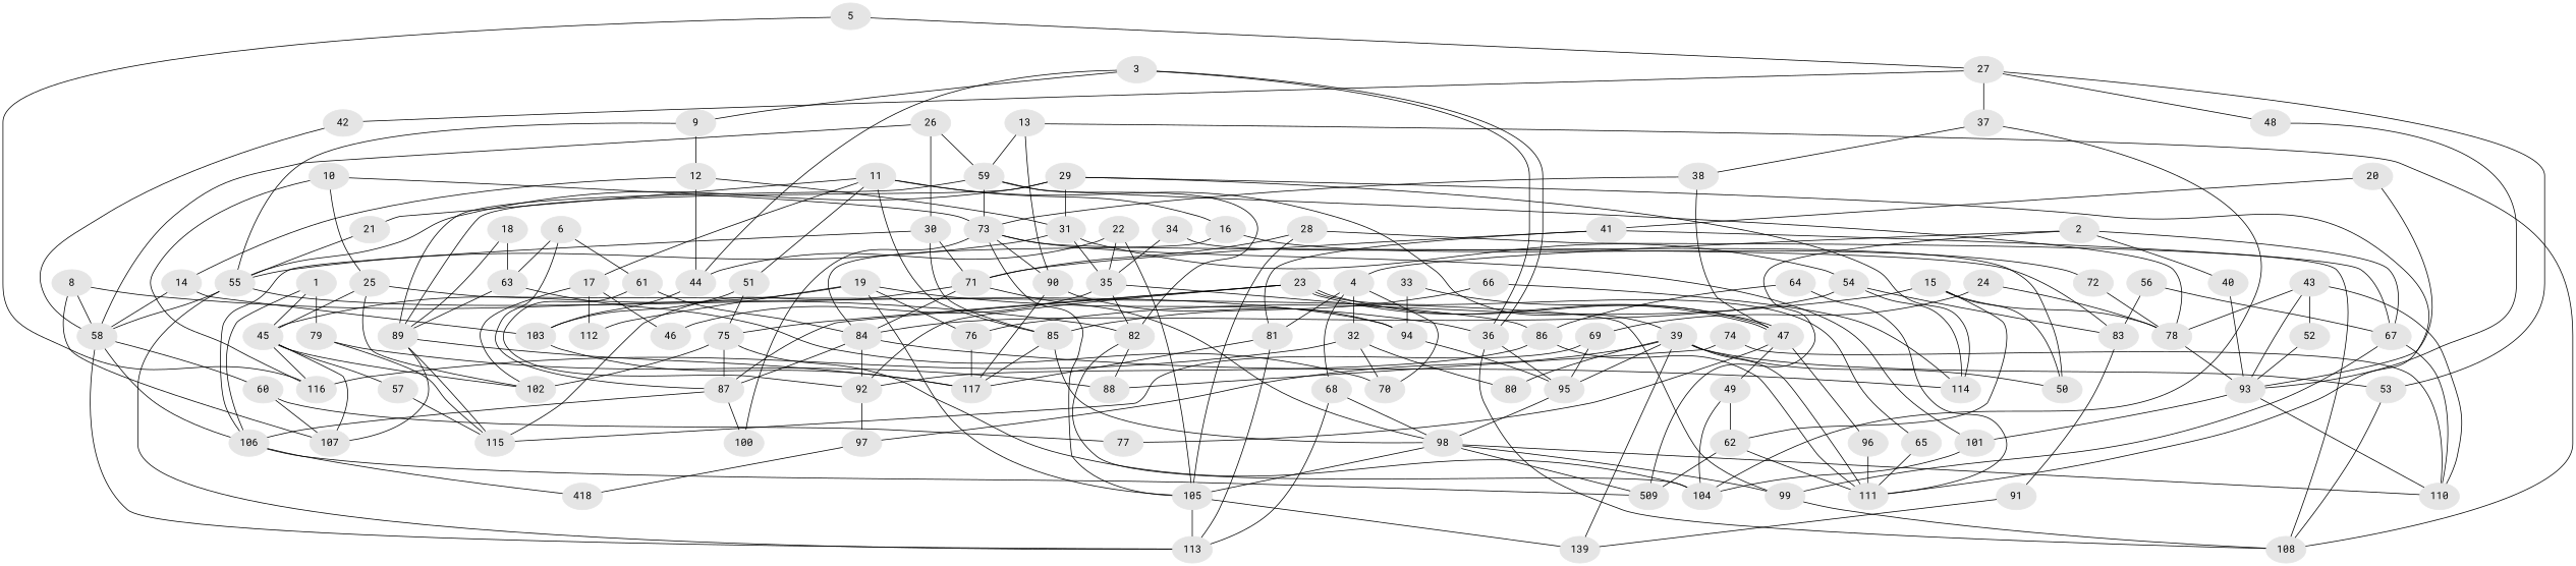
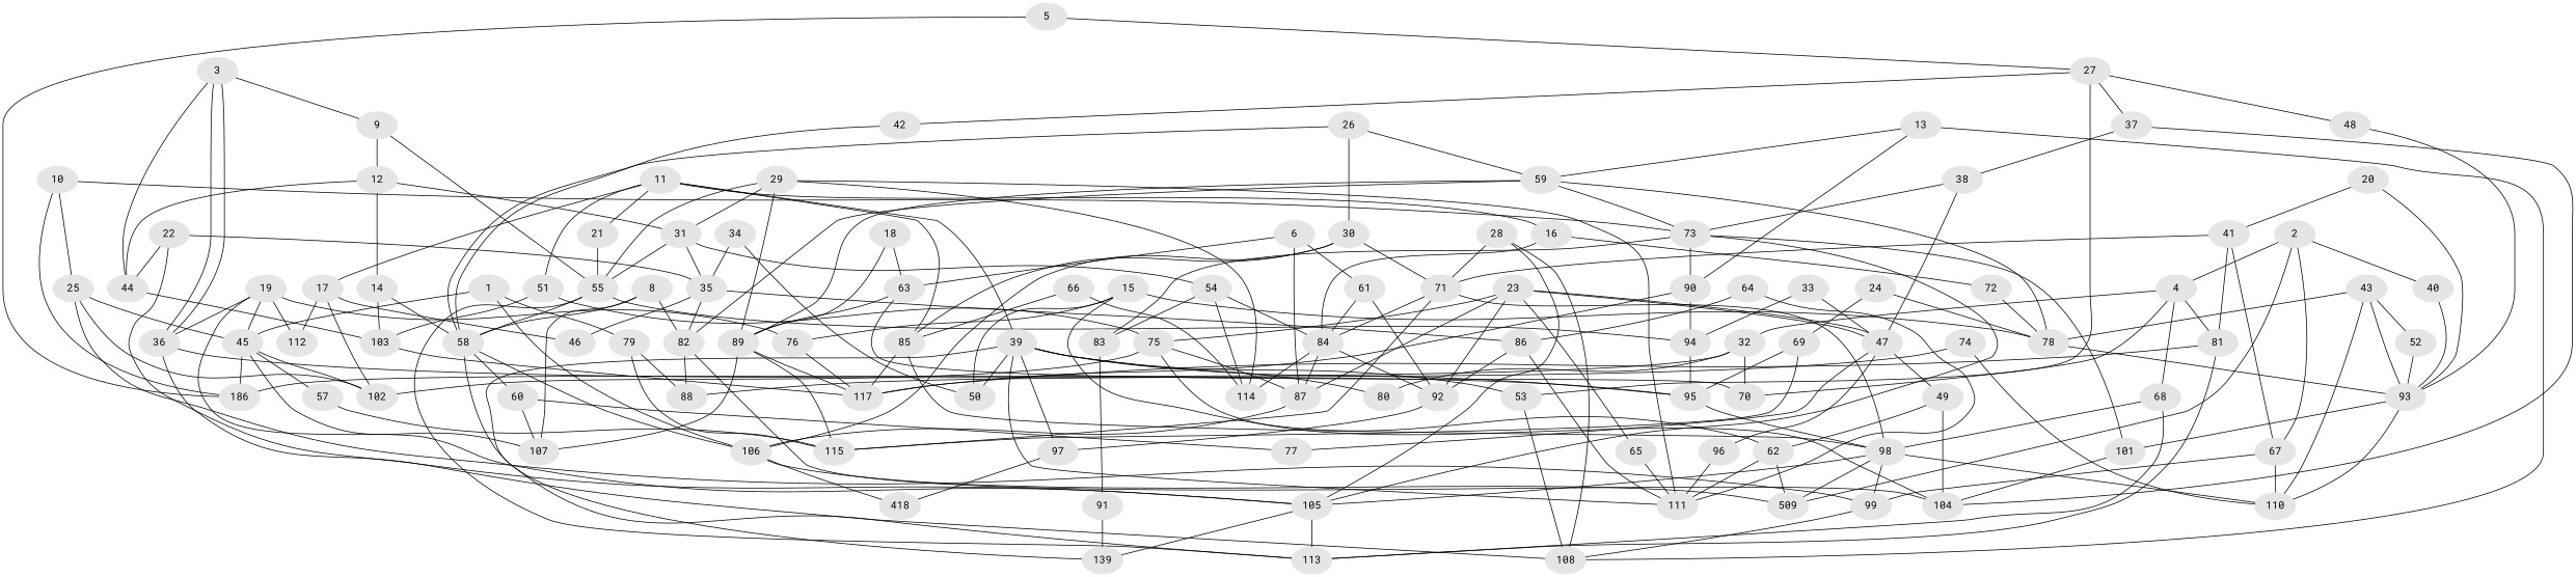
  graph {
    fontname="Roboto Mono"
    node [color=gray90 fontname="Roboto Mono" style=filled]
    edge [fontname="Roboto Mono"]
    1
    45
    79
    106
-   116
+   116 [label=186]
    107
    102
    57
    115
    88
    n11 [label=509]
    n12 [label=418]
    2
    4
    40
    67
    32
    68
    70
    81
    93
    99
    110
    3
    9
    36
    44
    12
    55
    108
    95
    103
    80
    113
    98
    117
    5
    27
    37
    42
    48
    53
    6
    61
    63
    87
    84
    92
    89
-   100
    85
    8
    58
    82
    60
    104
    14
    31
    94
    10
    25
    73
    90
    105
    83
    101
    11
    16
    17
    21
    39
    51
    72
    46
    112
    50
    111
    97
    n79 [label=139]
    75
    35
    54
    13
    59
    78
    15
    62
    76
    114
    18
    19
    20
    41
    71
    22
    86
    23
    47
    65
    49
    77
    96
    24
    69
    26
    30
    38
    28
    29
    33
    34
    43
    52
    91
-   56
    64
    66
    74
    1 -- 45
    1 -- 79
    1 -- 106
    45 -- 116
    45 -- 107
    45 -- 102
    45 -- 57
    79 -- 115
    79 -- 88
    106 -- n11
    106 -- n12
    57 -- 115
    2 -- n11
    2 -- 4
    2 -- 40
    2 -- 67
    4 -- 32
    4 -- 68
    4 -- 70
    4 -- 81
    40 -- 93
    67 -- 99
    67 -- 110
    32 -- 116
    32 -- 70
    32 -- 80
    68 -- 113
    68 -- 98
    81 -- 113
    81 -- 117
    93 -- 110
    93 -- 101
    99 -- 108
    3 -- 9
    3 -- 36
    3 -- 36
    3 -- 44
    9 -- 12
    9 -- 55
    36 -- 108
    36 -- 95
    44 -- 103
    12 -- 44
    12 -- 14
    12 -- 31
    55 -- 113
    55 -- 58
    55 -- 94
    95 -- 98
    103 -- 117
    98 -- n11
    98 -- 99
    98 -- 110
    98 -- 105
    5 -- 116
    5 -- 27
    27 -- 37
    27 -- 42
    27 -- 48
    27 -- 53
    37 -- 104
    37 -- 38
    42 -- 58
    48 -- 93
    53 -- 108
    6 -- 61
    6 -- 63
    6 -- 87
    61 -- 84
    61 -- 92
    63 -- 70
    63 -- 89
    87 -- 106
-   87 -- 100
    84 -- 87
    84 -- 92
    84 -- 114
    92 -- 97
    89 -- 107
    89 -- 115
    89 -- 117
    85 -- 98
    85 -- 117
    8 -- 107
    8 -- 58
    8 -- 82
    58 -- 106
    58 -- 113
    58 -- 60
    82 -- 88
    82 -- 104
    60 -- 107
    60 -- 77
    14 -- 103
    14 -- 58
    31 -- 55
    31 -- 35
    31 -- 54
    94 -- 95
    10 -- 116
    10 -- 25
    10 -- 73
    25 -- 45
    25 -- 102
    25 -- 99
-   73 -- 100
    73 -- 90
    73 -- 105
    73 -- 83
    73 -- 101
    90 -- 117
    90 -- 94
    105 -- 113
    105 -- n79
    83 -- 91
    101 -- 104
    11 -- 85
    11 -- 16
    11 -- 17
    11 -- 21
    11 -- 39
    11 -- 51
    16 -- 84
    16 -- 72
    17 -- 102
    17 -- 46
    17 -- 112
    21 -- 55
    39 -- 95
    39 -- 80
    39 -- 53
    39 -- 50
    39 -- 111
    39 -- 97
    39 -- n79
    51 -- 103
    51 -- 75
    72 -- 78
    97 -- n12
    75 -- 102
    75 -- 87
    75 -- 104
    35 -- 82
    35 -- 46
    35 -- 86
    54 -- 84
    54 -- 83
    54 -- 114
    13 -- 108
    13 -- 90
    13 -- 59
    59 -- 89
    59 -- 82
    59 -- 73
    59 -- 78
    78 -- 93
    15 -- 50
    15 -- 78
    15 -- 62
    15 -- 76
    62 -- n11
    62 -- 111
    76 -- 117
    18 -- 63
    18 -- 89
    19 -- 45
    19 -- 36
    19 -- 105
    19 -- 112
    19 -- 76
    20 -- 93
    20 -- 41
    41 -- 67
    41 -- 81
    41 -- 71
    71 -- 115
    71 -- 98
    71 -- 84
    22 -- 44
    22 -- 105
    22 -- 35
    86 -- 92
    86 -- 111
    23 -- 87
    23 -- 92
    23 -- 75
    23 -- 47
    23 -- 47
    23 -- 65
    47 -- 49
    47 -- 77
    47 -- 96
    65 -- 111
    49 -- 104
    49 -- 62
    96 -- 111
    24 -- 78
    24 -- 69
    69 -- 115
    69 -- 95
    26 -- 58
    26 -- 59
    26 -- 30
    30 -- 106
    30 -- 85
    30 -- 71
    38 -- 73
    38 -- 47
    28 -- 108
    28 -- 105
    28 -- 71
    29 -- 55
    29 -- 89
    29 -- 31
    29 -- 111
    29 -- 114
    33 -- 94
    33 -- 47
    34 -- 50
    34 -- 35
    43 -- 93
    43 -- 110
    43 -- 78
    43 -- 52
    52 -- 93
    91 -- n79
-   56 -- 67
-   56 -- 83
    64 -- 111
    64 -- 86
    66 -- 85
    66 -- 114
    74 -- 88
    74 -- 110
  }
